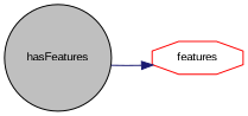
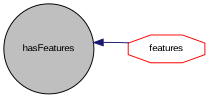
  digraph {
    rankdir=LR
    fontname="Liberation Sans"
    node [fontname="Liberation Sans" fontsize=10]
    n1 [color=black fillcolor=grey75 fontcolor=black height=0.2 label=hasFeatures shape=circle style=filled width=0.4]
    n2 [color=red height=0.2 label=features shape=octagon width=0.4]
-   n1 -> n2 [color=midnightblue fontname="Liberation Sans" fontsize=10 labelfontname=Helvetica labelfontsize=10 style=solid]
+   n2 -> n1 [color=midnightblue fontname="Liberation Sans" fontsize=10 labelfontname=Helvetica labelfontsize=10 style=solid]
  }
